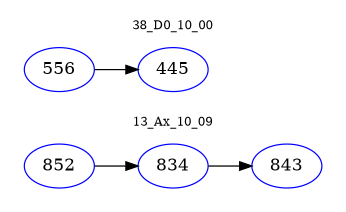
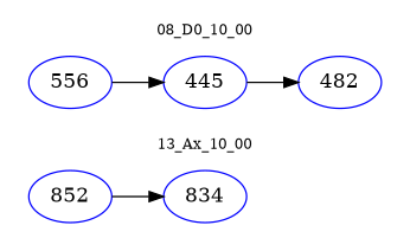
  digraph {
    rankdir=LR
    node [color=blue]
    edge [color=black]
    n1 [label=852]
    n2 [label=834]
-   n3 [label=843]
    n4 [label=556]
    n5 [label=445]
+   n6 [label=482]
    subgraph cluster_1 {
      color=white
      fontsize=10
-     label="13_Ax_10_09"
+     label="13_Ax_10_00"
      n1
      n2
-     n3
    }
    subgraph cluster_2 {
      color=white
      fontsize=10
-     label="38_D0_10_00"
+     label="08_D0_10_00"
      n4
      n5
+     n6
    }
    n1 -> n2
-   n2 -> n3
    n4 -> n5
+   n5 -> n6
  }
